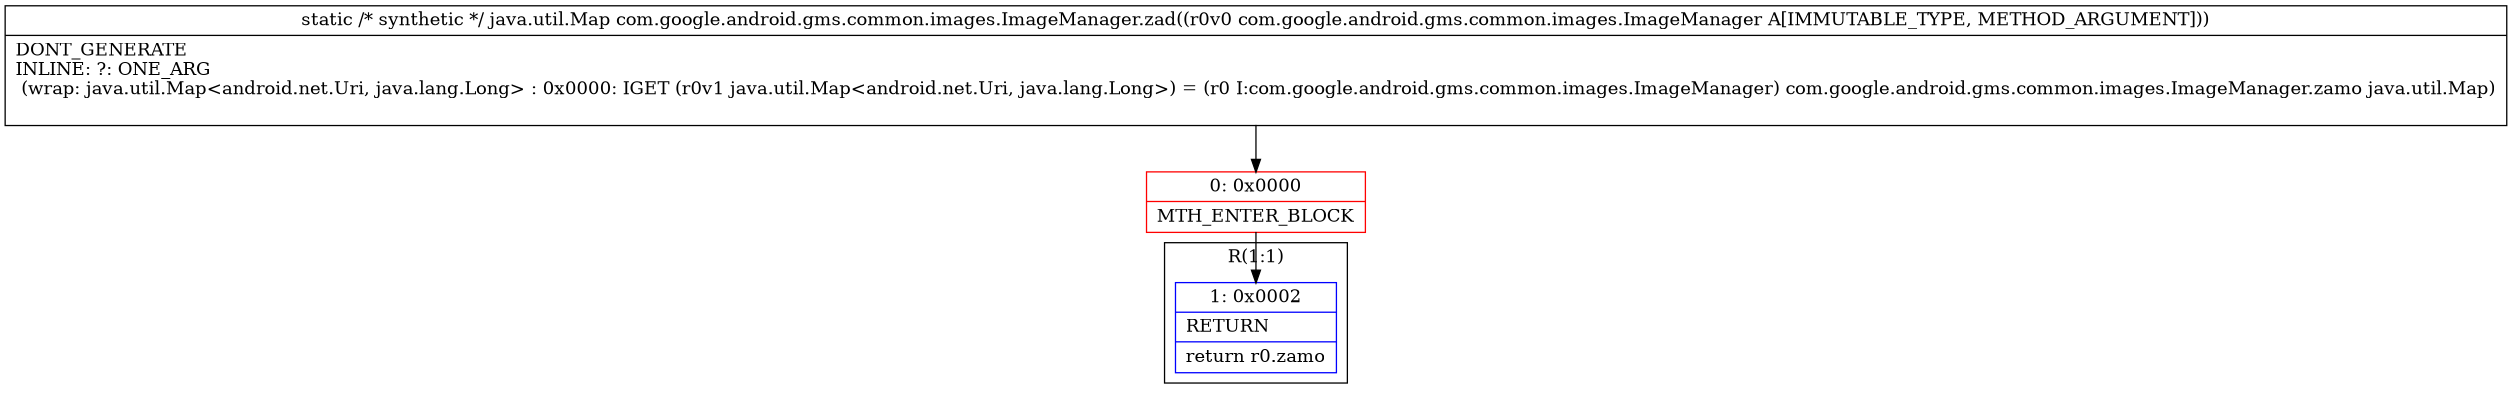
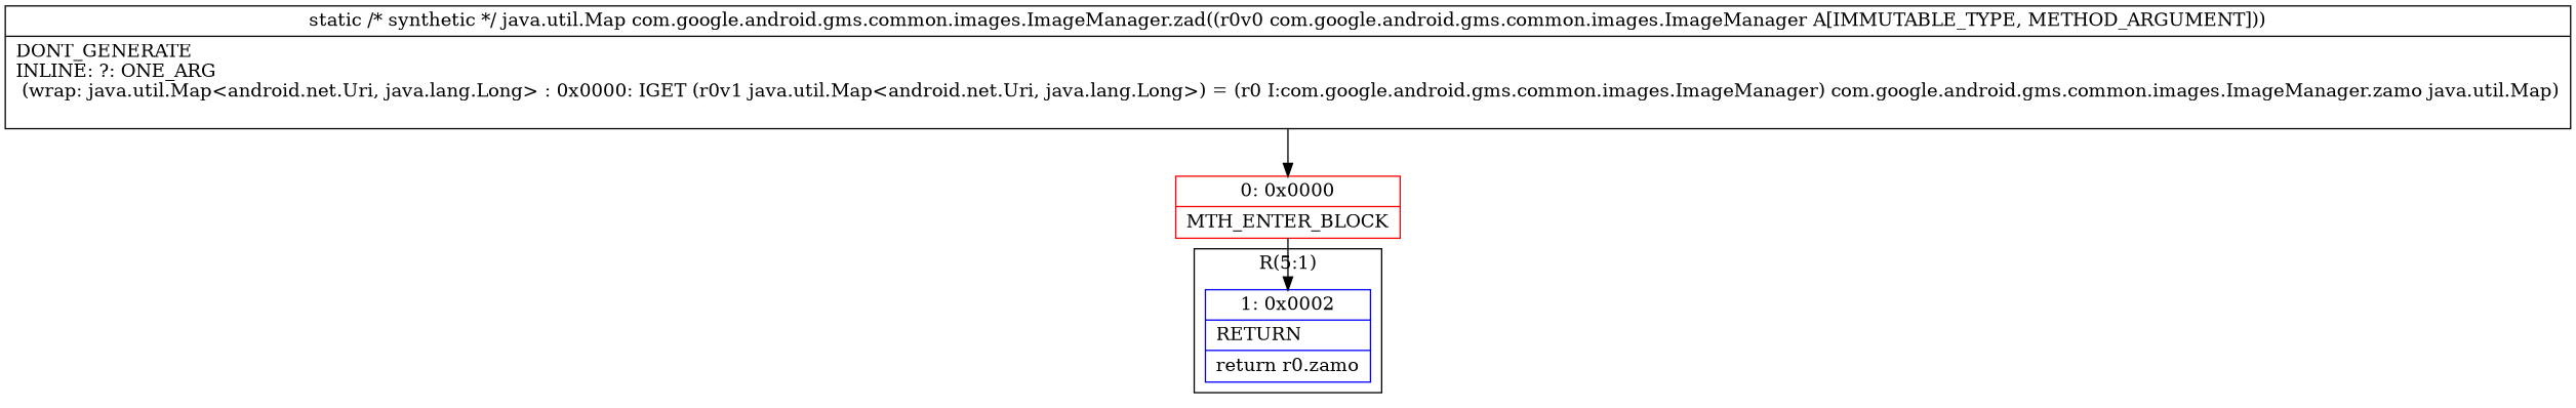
  digraph {
    node [shape=record]
    n1 [color=blue label="{1\:\ 0x0002|RETURN\l|return r0.zamo\l}"]
    n2 [color=red label="{0\:\ 0x0000|MTH_ENTER_BLOCK\l}"]
    n3 [label="{static \/* synthetic *\/ java.util.Map com.google.android.gms.common.images.ImageManager.zad((r0v0 com.google.android.gms.common.images.ImageManager A[IMMUTABLE_TYPE, METHOD_ARGUMENT]))  | DONT_GENERATE\lINLINE: ?: ONE_ARG  \l  (wrap: java.util.Map\<android.net.Uri, java.lang.Long\> : 0x0000: IGET  (r0v1 java.util.Map\<android.net.Uri, java.lang.Long\>) = (r0 I:com.google.android.gms.common.images.ImageManager) com.google.android.gms.common.images.ImageManager.zamo java.util.Map)\l\l}"]
    subgraph cluster_1 {
-     label="R(1:1)"
+     label="R(5:1)"
      n1
    }
    n2 -> n1
    n3 -> n2
  }
